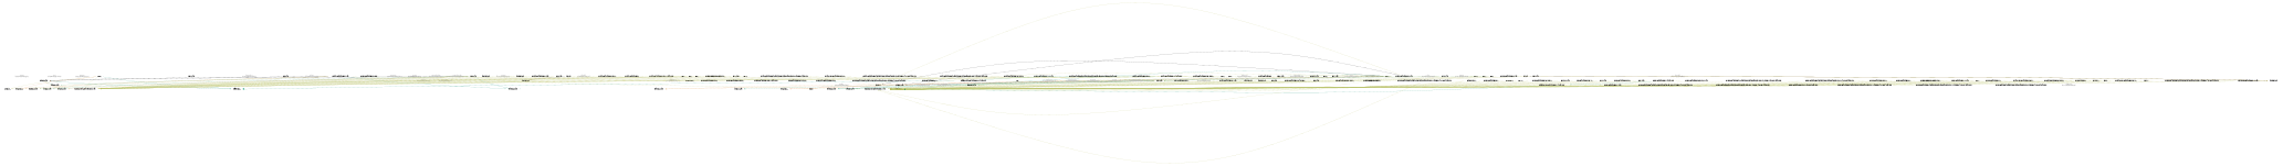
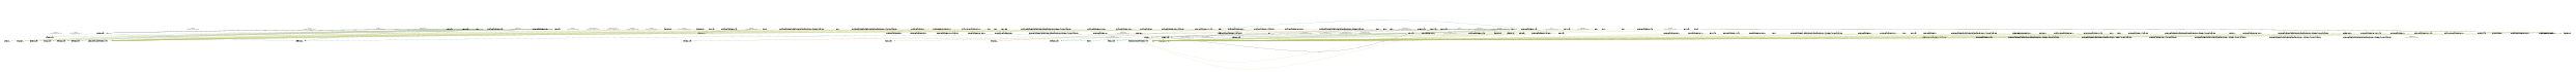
  strict digraph {
    splines=curved
    node [shape=doubleoctagon]
    edge [color="#00876c" weight=0.5 arrowhead=vee style=bold]
    n1 [color="#b8bf62" fillcolor="beige;1" fontcolor=gray label="SPDXLicense\n443f4e843df984c22700e228b3860b31" shape=ellipse]
    n2 [color="#b8bf62" label="spdx:LGPL-2.0+"]
    n3 [label="LGPL-2.0+"]
    n4 [color="#e18745" label="fossology:LGPL-2.0+"]
    n5 [color="#379469" label="cavil:LGPL-2.0-or-later"]
    n6 [color="#00876c" label="metaeffekt:LGPL-2.0+"]
    n7 [color="#b8bf62" label="foss-license:GNU Library General Public License 2.0 or later"]
    n8 [label="GNU Library General Public License v2 or later"]
    n9 [label="spdx:LGPL-2.0-or-later"]
    n10 [color="#00876c" label="BlueOak:LGPL-2.0-or-later"]
    n11 [color="#b8bf62" label="foss-license:GNU Lesser General Public License 2.1 or later"]
    n12 [color="#98b561" label="eclipse:LGPL-2.0-or-later"]
    n13 [color="#e09d4b" label="Fedora:LGPL-2.0-or-later"]
    n14 [color="#58a066" label="osadl:LGPL-2.0-or-later"]
    n15 [color="#b8bf62" fillcolor="beige;1" fontcolor=gray label="SPDXLicense\n8ef1b5c49d954222c61bf8d1c3f74c3c" shape=ellipse]
    n16 [label="LGPL-2.0-or-later"]
    n17 [color="#b8bf62" fillcolor="beige;1" fontcolor=gray label="SPDXLicense\ne2efd6447615d77acebad4f7c1e20959" shape=ellipse]
    n18 [label="spdx:LGPL-2.1+" shape=tripleoctagon]
    n19 [color="#deb256" label="fsf:LGPLv2.1" shape=octagon]
    n20 [label="LGPL-2.1+"]
    n21 [label="LGPL-2.1-or-later"]
    n22 [color="#e18745" label="fossology:LGPL-2.1+"]
    n23 [color="#379469" label="cavil:LGPL-2.1-or-later"]
    n24 [color="#00876c" label="metaeffekt:LGPL-2.1+"]
    n25 [color="#e06f45" label="spdx:LGPL-2.1-or-later"]
    n26 [color="#00876c" label="BlueOak:LGPL-2.1-or-later"]
    n27 [color="#98b561" label="eclipse:LGPL-2.1-or-later"]
    n28 [color="#e09d4b" label="Fedora:LGPL-2.1-or-later"]
    n29 [color="#58a066" label="osadl:LGPL-2.1-or-later"]
    n30 [label="GNU Lesser General Public License v2.1 or later"]
    n31 [color="#b8bf62" fillcolor="beige;1" fontcolor=gray label="SPDXLicense\n797be778eb1d10677897529d23730aa7" shape=ellipse]
    n32 [color="#e09d4b" fillcolor="beige;1" fontcolor=gray label="FedoraEntry\nda614a7855fde773632116ed18e901c5" shape=ellipse]
    n33 [color="#e09d4b" label="GNU Lesser General Public License (no version)" shape=octagon]
    n34 [color="#e09d4b" label="GNU Lesser General Public License v2 (or 2.1) or later" shape=octagon]
    n35 [label="LGPLv2+"]
    n36 [color="#e09d4b" fillcolor="beige;1" fontcolor=gray label="FedoraEntry\n5ed37863755909743ca22318afce72ef" shape=ellipse]
    n37 [label="GNU Library General Public License" shape=octagon]
    n38 [color="#00876c" fillcolor="beige;1" fontcolor=gray label="BlueOakCouncil\nbf57885d28ac11df1c6c25b44aee8200" shape=ellipse]
    n39 [color="#00876c" fillcolor="beige;1" fontcolor=gray label="BlueOakCouncil\na6222a8463da9039cf71763a56777a64" shape=ellipse]
    n40 [color="#58a066" fillcolor="beige;1" fontcolor=gray label="OSADLRule\ndd228aaf9806525cf4fce75e69607da4" shape=ellipse]
    n41 [color="#58a066" fillcolor="beige;1" fontcolor=gray label="OSADLRule\n94050a312358dfb9792d528bb0165557" shape=ellipse]
    n42 [color="#58a066" fillcolor="beige;1" fontcolor=gray label="OSADLMatrix\n3b1f76b3d50c8ab5c261469e04bf87b8" shape=ellipse]
    n43 [color="#58a066" fillcolor="beige;1" fontcolor=gray label="OSADLMatrix\nf19ba5e6a7164ae0aa983d4877f14785" shape=ellipse]
    n44 [color="#dac767" fillcolor="beige;1" fontcolor=gray label="ScancodeData\nb151a8ef20ac0cdac173d01f0c517dca" shape=ellipse]
    n45 [label="scancode:lgpl-2.0-plus"]
    n46 [label="lgpl-2.0-plus"]
    n47 [label="LGPL 2.0 or later"]
    n48 [label="GNU Library General Public License 2.0 or later"]
    n49 [color="#dac767" fillcolor="beige;1" fontcolor=gray label="ScancodeData\n18a0fa0890a418316cd617a670cea315" shape=ellipse]
    n50 [label="scancode:lgpl-2.1-plus"]
    n51 [label="lgpl-2.1-plus"]
    n52 [label="LGPL 2.1 or later"]
    n53 [label="GNU Lesser General Public License 2.1 or later"]
    n54 [color="#e18745" fillcolor="beige;1" fontcolor=gray label="Fossology\nf784903bee0b91d2d3cc847b19995191" shape=ellipse]
    n55 [color="#e18745" fillcolor="beige;1" fontcolor=gray label="Fossology\n14607a2b7bc3a8bbbd67250f1cb607d6" shape=ellipse]
    n56 [label=LGPL shape=octagon]
    n57 [color="#e06f45" fillcolor="beige;1" fontcolor=gray label="OrtLicenseCategorization\n92f62731dd83140c649e53a1b1a6e089" shape=ellipse]
    n58 [color="#e06f45" fillcolor="beige;1" fontcolor=gray label="OrtLicenseCategorization\n543501be5a65bdcf3ede3a87023ad2bf" shape=ellipse]
    n59 [color="#e09d4b" fillcolor="beige;1" fontcolor=gray label="OrtLicenseCategorization\nbf7aca2e144fe971e7825c869a8473e1" shape=ellipse]
    n60 [color="#e09d4b" fillcolor="beige;1" fontcolor=gray label="OrtLicenseCategorization\n5b53ac23d2f73b00a27b57fccce4c364" shape=ellipse]
    n61 [color="#379469" fillcolor="beige;1" fontcolor=gray label="CavilLicenseChange\nd2722e2d12b7aefdb7d8137c38249b0b" shape=ellipse]
    n62 [color="#379469" label="LGPL v2 or later" shape=octagon]
    n63 [color="#379469" label="LGPL v2.0 or later" shape=octagon]
    n64 [label="LGPLv2.0+"]
    n65 [color="#379469" fillcolor="beige;1" fontcolor=gray label="CavilLicenseChange\nd9b0e35754eb01f0630aacb08b5fae65" shape=ellipse]
    n66 [color="#379469" label="GNU LGPL v2.1 or later" shape=octagon]
    n67 [label="LGPL V2+"]
    n68 [color="#379469" label="LGPL v2.1 or later" shape=octagon]
    n69 [label="LGPL v2.1+"]
    n70 [color="#379469" label="LGPL-2.0.1 or later" shape=octagon]
    n71 [label="LGPLv2.1+"]
    n72 [color="#00876c" fillcolor="beige;1" fontcolor=gray label="MetaeffektLicense\n68f17d1b654f95f057148154bf188143" shape=ellipse]
    n73 [color="#00876c" label="metaeffekt:GNU Library General Public License 2.0 (or any later version)"]
    n74 [label="GNU Library General Public License 2.0 (or any later version)"]
    n75 [label="GNU Library General Public License, Version 2.0+"]
    n76 [label="GNU LIBRARY GENERAL PUBLIC LICENSE Version 2+"]
    n77 [color="#00876c" label="GNU Lesser GPL 2.0+" shape=octagon]
    n78 [color="#00876c" label="GNU Lesser General Public License Version 2+" shape=octagon]
    n79 [color="#00876c" label="GNU Lesser General Public License, Version 2.0+" shape=octagon]
    n80 [label="GNU Library or Lesser General Public License version 2.0+"]
    n81 [label="GNU Library General Public License (GPL), Version 2.0+"]
    n82 [label="GNU Library General Public License (LGPL), Version 2.0+"]
    n83 [label="GNU Library General Public License 2+"]
    n84 [label="GNU Library General Public License version 2.0+"]
    n85 [label="GNU Library General Public License, Version 2.0 or any later version"]
    n86 [color="#00876c" label="GNU Lesser General Public License, Version 2 or any later version" shape=octagon]
    n87 [color="#00876c" label="Lesser General Public License (LGPL)), Version 2.0+" shape=octagon]
    n88 [label="LGPL 2+"]
    n89 [label="LGPL 2.0+ license"]
    n90 [label="LGPL V.2+"]
    n91 [label="LGPL-2+"]
    n92 [label="LGPL2+"]
    n93 [color="#00876c" label="GNU Lesser/Library General Public License version 2+" shape=octagon]
    n94 [label="GNU Library General Public License as published by the Free Software Foundation; either version 2 of the License, or (at your option) any later version"]
    n95 [color="#00876c" label="GNU Lesser General Public License as published by the Free Software Foundation; either version 2 of the License, or (at your option) any later version" shape=octagon]
    n96 [color="#00876c" label="GNU Lesser General Public License >= 2.0" shape=octagon]
    n97 [label="GNU Library General Public License as published by the Free Software Foundation; either version 2 of the License, or any later version"]
    n98 [label="GNU Library General Public License as published by the Free Software Foundation, either version 2 of the License, or any later version"]
    n99 [label="GNU Library General Public License as published by the Free Software Foundation; either version 2, or (at your option) any later version"]
    n100 [color="#00876c" fillcolor="beige;1" fontcolor=gray label="MetaeffektLicense\ndb6310746184e51800407699f526d684" shape=ellipse]
    n101 [color="#00876c" label="metaeffekt:GNU Lesser General Public License 2.1 (or any later version)"]
    n102 [label="GNU Lesser General Public License 2.1 (or any later version)"]
    n103 [label="GNU Lesser General Public License, Version 2.1+"]
    n104 [label="GNU LESSER GENERAL PUBLIC LICENSE 2.1+"]
    n105 [label="LGPL (GNU Lesser General Public License), V2.1 or later"]
    n106 [label="LGPL 2.1+"]
    n107 [label="LGPL version 2.1+"]
    n108 [label="LGPL(v2.1+)"]
    n109 [label="GNU LIBRARY GENERAL PUBLIC LICENSE, Version 2.1+"]
    n110 [label="GNU Lesser GPL 2.1+"]
    n111 [label="GNU Lesser General Public License (LGPL), version 2.1+"]
    n112 [label="GNU Lesser General Public License (LGPL), version 2.1 or later"]
    n113 [label="GNU Lesser General Public License - v 2.1 or later"]
+   n114 [label="GNU Lesser General Public License Version 2.1 or later"]
    n115 [label="GNU Lesser General Public License v2.1+"]
    n116 [label="GNU Lesser General Public License version 2.1+"]
    n117 [label="GNU Lesser General Public License, 2.1+"]
    n118 [label="GNU Lesser General Public License, v. 2.1+"]
    n119 [label="GNU Lesser Public License 2.1+"]
    n120 [label="GNU Library or Lesser General Public License (LGPL) V2.1+"]
    n121 [label="GNU Library or Lesser General Public License (LGPL) 2.1+"]
    n122 [label="GNU General Lesser Public License (LGPL) version 2.1+"]
    n123 [label="Lesser Gnu Public License, Version 2.1+"]
    n124 [label="Lesser General Public License (LGPL) v 2.1+"]
    n125 [label="Lesser General Public License (LGPL), Version 2.1+"]
    n126 [label="LGPL license, Version 2.1+"]
    n127 [label="LGPL v 2.1+"]
    n128 [label="LGPL version 2.1 or later"]
    n129 [label="LGPL, v2.1 or later"]
    n130 [label="LGPL2.1+"]
    n131 [label="LGPLv2.1 or later"]
    n132 [label="lgpl_v2_1+"]
    n133 [label="GNU Lesser General Public License as published by the Free Software Foundation; either version 2.1, or (at your option) any later version"]
    n134 [label="GNU Lesser General Public License as published by the Free Software Foundation, either version 2.1 of the License, or (at your option) any later version"]
    n135 [label="GNU Lesser General Public License as published by the Free Software Foundation; either version 2.1 of the License, or (at your option) any later version"]
    n136 [label="GNU Lesser General Public License, V2.1 or later"]
    n137 [label="GNU Lesser General Public License as ~ published by the Free Software Foundation; either version 2.1 of ~ the License, or (at your option) any later version"]
    n138 [color="#00876c" label="[GNU Lesser General Public License] as published by the Free Software Foundation; either version 2.1 of the License, or (at your option) any later version" shape=octagon]
    n139 [color="#00876c" label="GNU Lesser General Public License as published by the Free Software Foundation ; either version 2 . 1 of License or ( at your option ) any later version" shape=octagon]
    n140 [color="#00876c" label="GNU Lesser General Public License (version 2.1 or at your option any later version)" shape=octagon]
    n141 [color="#00876c" label="GNU Lesser general Public License as published by the Free Software Foundation ; either version 2 . 1 of the License or ( at your option ) any later version" shape=octagon]
    n142 [color="#00876c" label="GNU Lesser General Public License ; as published by the Free Software Foundation ; either version 2 . 1 of ; the License or ( at your option ) any later version" shape=octagon]
    n143 [color="#00876c" label="GNU Lesser General License as published by the Free Software Foundation; either version 2.1 of the License or (at your option) any later version" shape=octagon]
    n144 [color="#dc574a" fillcolor="beige;1" fontcolor=gray label="HermineLicense\n9730269df542bd3f057f93a8e1f143ff" shape=ellipse]
    n145 [color="#dc574a" fillcolor="beige;1" fontcolor=gray label="HermineLicense\nbc087c6e782136cf6d044538f6b3ae68" shape=ellipse]
    n146 [color="#b8bf62" fillcolor="beige;1" fontcolor=gray label="FossLicense\naa0920763902bfd20cf65af73c30d159" shape=ellipse]
    n147 [color="#b8bf62" label="scancode://lgpl-2.0-plus"]
    n148 [color="#b8bf62" label="scancode:lgpl-2.0-plus"]
    n149 [color="#b8bf62" fillcolor="beige;1" fontcolor=gray label="FossLicense\n398343051bd0a4db65fca0c34d988bab" shape=ellipse]
    n150 [color="#b8bf62" label="GNU Library General Public License v2.1 or later"]
    n151 [label="LGPL (v2.1 or later)"]
    n152 [color="#b8bf62" label="scancode://lgpl-2.1-plus"]
    n153 [color="#b8bf62" label="scancode:lgpl-2.1-plus"]
    n154 [color="#b8bf62" label="LGPLv2, greater"]
    n155 [color="#b8bf62" label="GNU Lesser General Public License v2 or later (LGPLv2+)"]
    n156 [color="#b8bf62" label="LGPL-2.1 or later"]
    n157 [color="#98b561" fillcolor="beige;1" fontcolor=gray label="EclipseLicense\nd8708c158689888a29e78881058167e5" shape=ellipse]
    n158 [color="#98b561" fillcolor="beige;1" fontcolor=gray label="EclipseLicense\nf2c77bb8714e52aa06c20280fd690f8e" shape=ellipse]
    n159 [color="#78ab63" fillcolor="beige;1" fontcolor=gray label="Curation\n10eb159015a5c72756ac89d98e013bfd" shape=ellipse]
    n1 -> n2 [color="#b8bf62" arrowhead="" style=""]
    n3 -> n2 [color="#b8bf62" weight=0.7]
    n3 -> n4 [color="#e18745" weight=0.7]
    n3 -> n5 [color="#379469" style=dashed]
    n3 -> n6 [weight=0.7]
    n3 -> n7 [color="#b8bf62" weight=0.7]
    n8 -> n2 [color="#b8bf62" weight=0.7]
    n8 -> n4 [color="#e18745" weight=0.7]
    n8 -> n9 [weight=0.7 color=""]
    n8 -> n10 [weight=0.7]
    n8 -> n11 [color="#b8bf62" weight=0.7]
    n8 -> n12 [color="#98b561" weight=0.7]
    n9 -> n6 [weight=0.7]
    n9 -> n13 [color="#e09d4b" weight=0.7]
    n9 -> n14 [color="#58a066" weight=0.7]
    n15 -> n9 [color="#b8bf62" arrowhead="" style=""]
    n16 -> n5 [color="#379469" weight=0.7]
    n16 -> n6 [style=dashed]
    n16 -> n7 [color="#b8bf62" weight=0.7]
    n16 -> n9 [weight=0.7 color=""]
    n16 -> n10 [weight=0.7]
    n16 -> n12 [color="#98b561" weight=0.7]
    n16 -> n13 [color="#e09d4b" weight=0.7]
    n16 -> n14 [color="#58a066" weight=0.7]
    n17 -> n18 [color="#b8bf62" arrowhead="" style=""]
    n18 -> n19 [color="#deb256" style=dashed]
    n20 -> n11 [color="#b8bf62" weight=0.7]
    n20 -> n18 [weight=0.7 color=""]
    n20 -> n21 [color="#78ab63" weight=0.7]
    n20 -> n22 [color="#e18745" weight=0.7]
    n20 -> n23 [color="#379469" style=dashed]
    n20 -> n24 [weight=0.7]
    n21 -> n11 [color="#b8bf62" weight=0.7]
    n21 -> n23 [color="#379469" weight=0.7]
    n21 -> n24 [style=dashed]
    n21 -> n25 [weight=0.7 color=""]
    n21 -> n26 [weight=0.7]
    n21 -> n27 [color="#98b561" weight=0.7]
    n21 -> n28 [color="#e09d4b" weight=0.7]
    n21 -> n29 [color="#58a066" weight=0.7]
    n25 -> n19 [color="#deb256" style=dashed]
    n25 -> n24 [weight=0.7]
    n25 -> n28 [color="#e09d4b" weight=0.7]
    n25 -> n29 [color="#58a066" weight=0.7]
    n30 -> n11 [color="#b8bf62" weight=0.7]
    n30 -> n18 [color="#b8bf62" weight=0.7]
    n30 -> n22 [color="#e18745" weight=0.7]
    n30 -> n24 [style=dashed]
    n30 -> n25 [weight=0.7 color=""]
    n30 -> n26 [weight=0.7]
    n30 -> n27 [color="#98b561" weight=0.7]
    n31 -> n25 [color="#b8bf62" arrowhead="" style=""]
    n32 -> n13 [color="#e09d4b" arrowhead="" style=""]
    n33 -> n13 [color="#e09d4b" style=dashed]
    n34 -> n13 [color="#e09d4b" style=dashed]
    n34 -> n28 [color="#e09d4b" style=dashed]
    n35 -> n6 [style=dashed]
    n35 -> n7 [color="#b8bf62" weight=0.7]
    n35 -> n13 [color="#e09d4b" style=dashed]
    n35 -> n23 [color="#379469" style=dashed]
    n35 -> n28 [color="#e09d4b" style=dashed]
    n36 -> n28 [color="#e09d4b" arrowhead="" style=""]
    n37 -> n10 [style=dashed]
    n37 -> n26 [style=dashed]
    n38 -> n10 [arrowhead="" style=""]
    n39 -> n26 [arrowhead="" style=""]
    n40 -> n14 [color="#58a066" arrowhead="" style=""]
    n41 -> n29 [color="#58a066" arrowhead="" style=""]
    n42 -> n14 [color="#58a066" arrowhead="" style=""]
    n43 -> n29 [color="#58a066" arrowhead="" style=""]
    n44 -> n45 [color="#dac767" arrowhead="" style=""]
    n45 -> n6 [style=dashed]
    n45 -> n7 [color="#b8bf62" weight=0.7]
    n46 -> n45 [weight=0.7 color=""]
    n47 -> n7 [color="#b8bf62" weight=0.7]
    n47 -> n45 [color="#dac767" weight=0.7]
    n48 -> n7 [color="#b8bf62" weight=0.7]
    n48 -> n45 [color="#dac767" weight=0.7]
    n49 -> n50 [color="#dac767" arrowhead="" style=""]
    n50 -> n11 [color="#b8bf62" weight=0.7]
    n50 -> n24 [style=dashed]
    n51 -> n11 [color="#b8bf62" weight=0.7]
    n51 -> n24 [style=dashed]
    n51 -> n50 [weight=0.7 color=""]
    n52 -> n11 [color="#b8bf62" weight=0.7]
    n52 -> n24 [style=dashed]
    n52 -> n50 [color="#dac767" weight=0.7]
    n53 -> n11 [color="#b8bf62" weight=0.7]
    n53 -> n50 [color="#dac767" weight=0.7]
    n54 -> n4 [color="#e18745" arrowhead="" style=""]
    n55 -> n22 [color="#e18745" arrowhead="" style=""]
    n56 -> n6 [style=dashed]
    n56 -> n24 [style=dashed]
    n57 -> n9 [color="#e06f45" arrowhead="" style=""]
    n58 -> n25 [color="#e06f45" arrowhead="" style=""]
    n59 -> n9 [color="#e09d4b" arrowhead="" style=""]
    n60 -> n25 [color="#e09d4b" arrowhead="" style=""]
    n61 -> n5 [color="#379469" arrowhead="" style=""]
    n62 -> n5 [color="#379469" style=dashed]
    n63 -> n5 [color="#379469" style=dashed]
    n64 -> n5 [color="#379469" style=dashed]
    n64 -> n11 [color="#b8bf62" weight=0.7]
    n65 -> n23 [color="#379469" arrowhead="" style=""]
    n66 -> n23 [color="#379469" style=dashed]
    n67 -> n6 [style=dashed]
    n67 -> n7 [color="#b8bf62" weight=0.7]
    n67 -> n23 [color="#379469" style=dashed]
    n68 -> n23 [color="#379469" style=dashed]
    n69 -> n11 [color="#b8bf62" weight=0.7]
    n69 -> n23 [color="#379469" style=dashed]
    n69 -> n24 [style=dashed]
    n70 -> n23 [color="#379469" style=dashed]
    n71 -> n11 [color="#b8bf62" weight=0.7]
    n71 -> n23 [color="#379469" style=dashed]
    n71 -> n24 [style=dashed]
    n72 -> n6 [arrowhead="" style=""]
    n73 -> n6 [weight=0.7]
    n74 -> n7 [color="#b8bf62" weight=0.7]
    n74 -> n73 [weight=0.7]
    n75 -> n6 [style=dashed]
    n75 -> n7 [color="#b8bf62" weight=0.7]
    n76 -> n6 [style=dashed]
    n76 -> n7 [color="#b8bf62" weight=0.7]
    n77 -> n6 [style=dashed]
    n78 -> n6 [style=dashed]
    n79 -> n6 [style=dashed]
    n80 -> n6 [style=dashed]
    n80 -> n7 [color="#b8bf62" weight=0.7]
    n81 -> n6 [style=dashed]
    n81 -> n7 [color="#b8bf62" weight=0.7]
    n82 -> n6 [style=dashed]
    n82 -> n7 [color="#b8bf62" weight=0.7]
    n83 -> n6 [style=dashed]
    n83 -> n7 [color="#b8bf62" weight=0.7]
    n84 -> n6 [style=dashed]
    n84 -> n7 [color="#b8bf62" weight=0.7]
    n85 -> n6 [style=dashed]
    n85 -> n7 [color="#b8bf62" weight=0.7]
    n86 -> n6 [style=dashed]
    n87 -> n6 [style=dashed]
    n88 -> n6 [style=dashed]
    n88 -> n7 [color="#b8bf62" weight=0.7]
    n89 -> n6 [style=dashed]
    n89 -> n7 [color="#b8bf62" weight=0.7]
    n90 -> n6 [style=dashed]
    n90 -> n7 [color="#b8bf62" weight=0.7]
    n91 -> n6 [style=dashed]
    n91 -> n7 [color="#b8bf62" weight=0.7]
    n92 -> n6 [style=dashed]
    n92 -> n7 [color="#b8bf62" weight=0.7]
    n93 -> n6 [style=dashed]
    n94 -> n6 [style=dashed]
    n94 -> n7 [color="#b8bf62" weight=0.7]
    n95 -> n6 [style=dashed]
    n96 -> n6 [style=dashed]
    n97 -> n6 [style=dashed]
    n97 -> n7 [color="#b8bf62" weight=0.7]
    n98 -> n6 [style=dashed]
    n98 -> n7 [color="#b8bf62" weight=0.7]
    n99 -> n6 [style=dashed]
    n99 -> n7 [color="#b8bf62" weight=0.7]
    n100 -> n24 [arrowhead="" style=""]
    n101 -> n24 [weight=0.7]
    n102 -> n11 [color="#b8bf62" weight=0.7]
    n102 -> n101 [weight=0.7]
    n103 -> n11 [color="#b8bf62" weight=0.7]
    n103 -> n24 [style=dashed]
    n104 -> n11 [color="#b8bf62" weight=0.7]
    n104 -> n24 [style=dashed]
    n105 -> n11 [color="#b8bf62" weight=0.7]
    n105 -> n24 [style=dashed]
    n106 -> n11 [color="#b8bf62" weight=0.7]
    n106 -> n24 [style=dashed]
    n107 -> n11 [color="#b8bf62" weight=0.7]
    n107 -> n24 [style=dashed]
    n108 -> n11 [color="#b8bf62" weight=0.7]
    n108 -> n24 [style=dashed]
    n109 -> n11 [color="#b8bf62" weight=0.7]
    n109 -> n24 [style=dashed]
    n110 -> n11 [color="#b8bf62" weight=0.7]
    n110 -> n24 [style=dashed]
    n111 -> n11 [color="#b8bf62" weight=0.7]
    n111 -> n24 [style=dashed]
    n112 -> n11 [color="#b8bf62" weight=0.7]
    n112 -> n24 [style=dashed]
    n113 -> n11 [color="#b8bf62" weight=0.7]
    n113 -> n24 [style=dashed]
+   n114 -> n11 [color="#b8bf62" weight=0.7]
+   n114 -> n24 [style=dashed]
    n115 -> n11 [color="#b8bf62" weight=0.7]
    n115 -> n24 [style=dashed]
    n116 -> n11 [color="#b8bf62" weight=0.7]
    n116 -> n24 [style=dashed]
    n117 -> n11 [color="#b8bf62" weight=0.7]
    n117 -> n24 [style=dashed]
    n118 -> n11 [color="#b8bf62" weight=0.7]
    n118 -> n24 [style=dashed]
    n119 -> n11 [color="#b8bf62" weight=0.7]
    n119 -> n24 [style=dashed]
    n120 -> n11 [color="#b8bf62" weight=0.7]
    n120 -> n24 [style=dashed]
    n121 -> n11 [color="#b8bf62" weight=0.7]
    n121 -> n24 [style=dashed]
    n122 -> n11 [color="#b8bf62" weight=0.7]
    n122 -> n24 [style=dashed]
    n123 -> n11 [color="#b8bf62" weight=0.7]
    n124 -> n11 [color="#b8bf62" weight=0.7]
    n124 -> n24 [style=dashed]
    n125 -> n11 [color="#b8bf62" weight=0.7]
    n125 -> n24 [style=dashed]
    n126 -> n11 [color="#b8bf62" weight=0.7]
    n126 -> n24 [style=dashed]
    n127 -> n11 [color="#b8bf62" weight=0.7]
    n127 -> n24 [style=dashed]
    n128 -> n11 [color="#b8bf62" weight=0.7]
    n128 -> n24 [style=dashed]
    n129 -> n11 [color="#b8bf62" weight=0.7]
    n129 -> n24 [style=dashed]
    n130 -> n11 [color="#b8bf62" weight=0.7]
    n130 -> n21 [color="#78ab63" weight=0.7]
    n130 -> n24 [style=dashed]
    n131 -> n11 [color="#b8bf62" weight=0.7]
    n131 -> n24 [style=dashed]
    n132 -> n11 [color="#b8bf62" weight=0.7]
    n132 -> n24 [style=dashed]
    n133 -> n11 [color="#b8bf62" weight=0.7]
    n133 -> n24 [style=dashed]
    n134 -> n11 [color="#b8bf62" weight=0.7]
    n134 -> n24 [style=dashed]
    n135 -> n11 [color="#b8bf62" weight=0.7]
    n135 -> n24 [style=dashed]
    n136 -> n24 [style=dashed]
    n137 -> n11 [color="#b8bf62" weight=0.7]
    n137 -> n24 [style=dashed]
    n138 -> n24 [style=dashed]
    n139 -> n24 [style=dashed]
    n140 -> n24 [style=dashed]
    n141 -> n24 [style=dashed]
    n142 -> n24 [style=dashed]
    n143 -> n24 [style=dashed]
    n144 -> n9 [color="#dc574a" arrowhead="" style=""]
    n145 -> n25 [color="#dc574a" arrowhead="" style=""]
    n146 -> n7 [color="#b8bf62" arrowhead="" style=""]
    n147 -> n7 [color="#b8bf62" weight=0.7]
    n148 -> n7 [color="#b8bf62" weight=0.7]
    n149 -> n11 [color="#b8bf62" arrowhead="" style=""]
    n150 -> n11 [color="#b8bf62" weight=0.7]
    n151 -> n11 [color="#b8bf62" weight=0.7]
    n151 -> n21 [color="#78ab63" weight=0.7]
    n152 -> n11 [color="#b8bf62" weight=0.7]
    n153 -> n11 [color="#b8bf62" weight=0.7]
    n154 -> n11 [color="#b8bf62" weight=0.7]
    n155 -> n11 [color="#b8bf62" weight=0.7]
    n156 -> n11 [color="#b8bf62" weight=0.7]
    n157 -> n12 [color="#98b561" arrowhead="" style=""]
    n158 -> n27 [color="#98b561" arrowhead="" style=""]
    n159 -> n21 [color="#78ab63" arrowhead="" style=""]
  }
